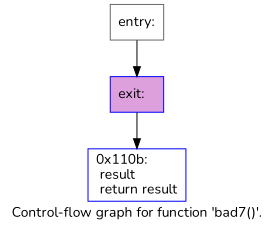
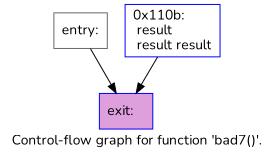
  digraph {
    fontname=Nunito
    label="Control-flow graph for function 'bad7()'."
    node [color=blue fillcolor=white fontname=Nunito shape=record style=filled]
    edge [fontname=Nunito]
    n1 [color=gray40 label="{entry:\l}"]
    n2 [fillcolor=plum label="{exit:\l}"]
-   n3 [label="{0x110b:\l  result\l  return result\l}"]
+   n3 [label="{0x110b:\l  result\l  result result\l}"]
    n1 -> n2
-   n2 -> n3
+   n3 -> n2
  }
